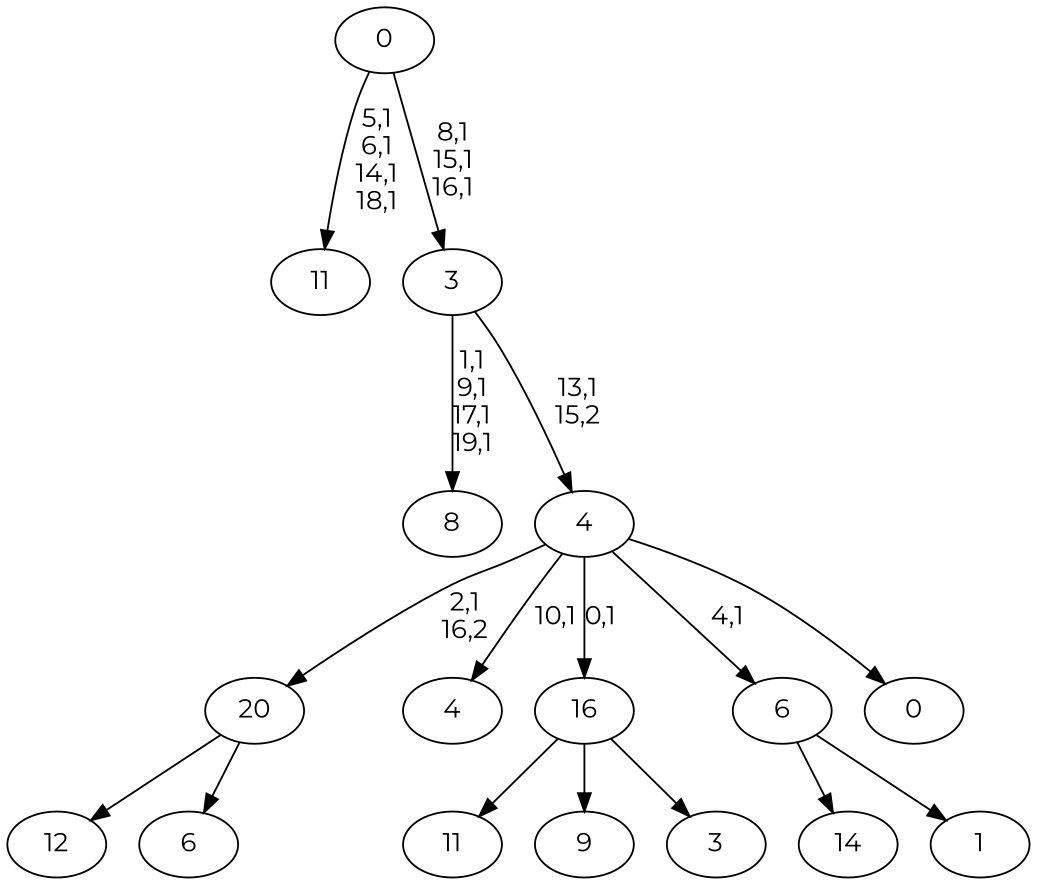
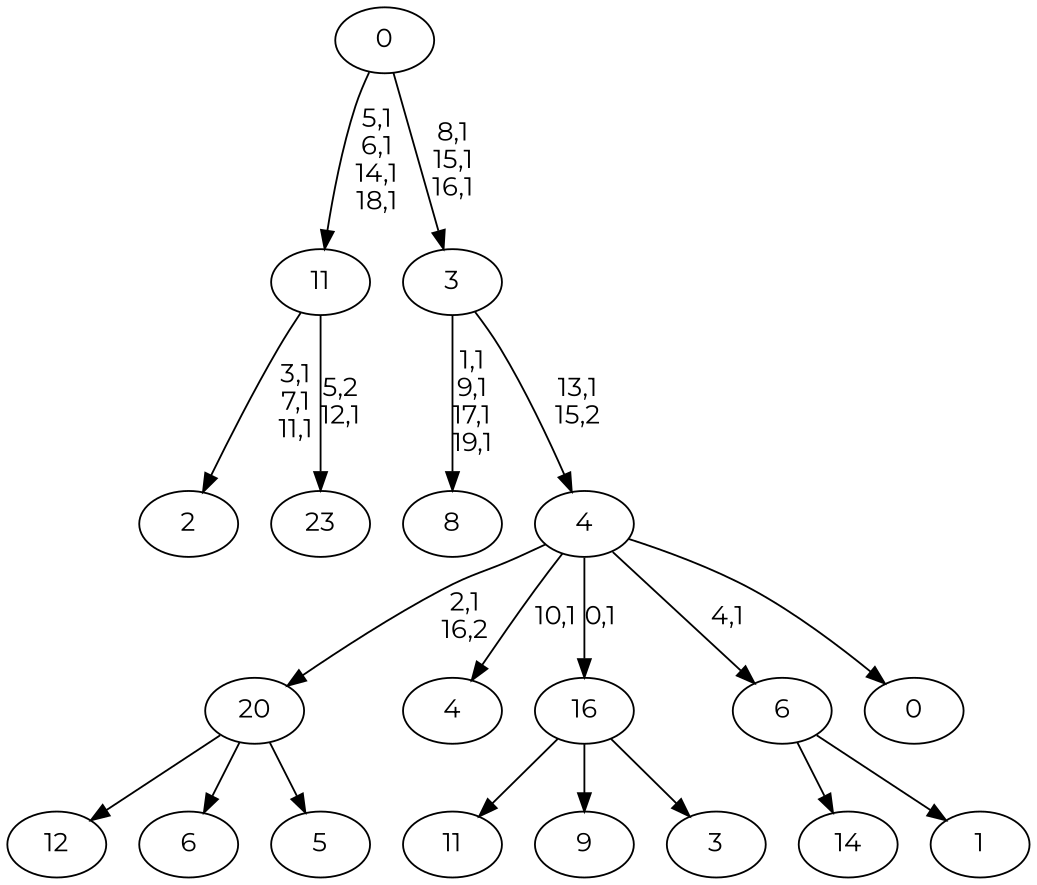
  digraph {
    fontname=Montserrat
    node [fontname=Montserrat]
    edge [fontname=Montserrat]
    n1 [label=12]
    n2 [label=11]
    n3 [label=14]
    n4 [label=9]
    n5 [label=8]
    n6 [label=6]
+   n7 [label=5]
    20
    n9 [label=4]
    n10 [label=3]
    16
+   n12 [label=2]
    11
+   23
    n15 [label=1]
    6
    n17 [label=0]
    4
    3
    0
    20 -> n1
    20 -> n6
+   20 -> n7
    16 -> n2
    16 -> n4
    16 -> n10
+   11 -> n12 [label="3,1\n7,1\n11,1"]
+   11 -> 23 [label="5,2\n12,1"]
    6 -> n3
    6 -> n15
    4 -> 20 [label="2,1\n16,2"]
    4 -> n9 [label="10,1"]
    4 -> 16 [label="0,1"]
    4 -> 6 [label="4,1"]
    4 -> n17
    3 -> n5 [label="1,1\n9,1\n17,1\n19,1"]
    3 -> 4 [label="13,1\n15,2"]
    0 -> 11 [label="5,1\n6,1\n14,1\n18,1"]
    0 -> 3 [label="8,1\n15,1\n16,1"]
  }
